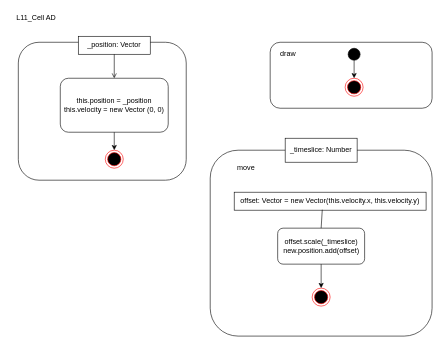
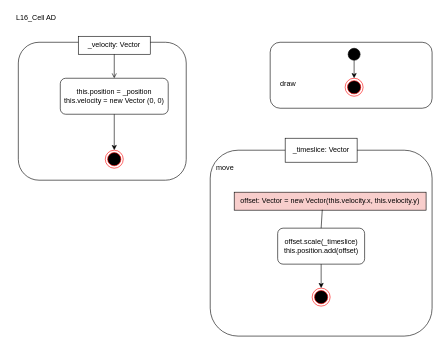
  <mxCell id="0" />
  <mxCell id="1" parent="0" />
  <mxCell id="2" value="" style="rounded=1;whiteSpace=wrap;html=1;" parent="1" vertex="1"><mxGeometry x="30" y="70" width="280" height="230" as="geometry" /></mxCell>
- <mxCell id="3" value="_position: Vector" style="rounded=0;whiteSpace=wrap;html=1;" parent="1" vertex="1"><mxGeometry x="130" y="60" width="120" height="30" as="geometry" /></mxCell>
- <mxCell id="4" value="this.position = _position&lt;br&gt;this.velocity = new Vector (0, 0)" style="rounded=1;whiteSpace=wrap;html=1;" parent="1" vertex="1"><mxGeometry x="100" y="130" width="180" height="90" as="geometry" /></mxCell>
+ <mxCell id="3" value="_velocity: Vector" style="rounded=0;whiteSpace=wrap;html=1;" parent="1" vertex="1"><mxGeometry x="130" y="60" width="120" height="30" as="geometry" /></mxCell>
+ <mxCell id="4" value="this.position = _position&lt;br&gt;this.velocity = new Vector (0, 0)" style="rounded=1;whiteSpace=wrap;html=1;" parent="1" vertex="1"><mxGeometry x="100" y="130" width="180" height="60" as="geometry" /></mxCell>
  <mxCell id="5" value="" style="ellipse;html=1;shape=endState;fillColor=#000000;strokeColor=#ff0000;" parent="1" vertex="1"><mxGeometry x="175" y="250" width="30" height="30" as="geometry" /></mxCell>
  <mxCell id="6" value="" style="endArrow=classic;html=1;exitX=0.5;exitY=1;exitDx=0;exitDy=0;entryX=0.5;entryY=0;entryDx=0;entryDy=0;" parent="1" source="4" target="5" edge="1"><mxGeometry width="50" height="50" relative="1" as="geometry"><mxPoint x="340" y="320" as="sourcePoint" /><mxPoint x="390" y="270" as="targetPoint" /></mxGeometry></mxCell>
  <mxCell id="7" value="" style="endArrow=open;html=1;exitX=0.5;exitY=1;exitDx=0;exitDy=0;entryX=0.5;entryY=0;entryDx=0;entryDy=0;" parent="1" source="3" target="4" edge="1"><mxGeometry width="50" height="50" relative="1" as="geometry"><mxPoint x="380" y="260" as="sourcePoint" /><mxPoint x="430" y="210" as="targetPoint" /></mxGeometry></mxCell>
- <mxCell id="8" value="L11_Cell AD" style="text;html=1;strokeColor=none;fillColor=none;align=center;verticalAlign=middle;whiteSpace=wrap;rounded=0;" parent="1" vertex="1"><mxGeometry x="20" y="20" width="80" height="20" as="geometry" /></mxCell>
+ <mxCell id="8" value="L16_Cell AD" style="text;html=1;strokeColor=none;fillColor=none;align=center;verticalAlign=middle;whiteSpace=wrap;rounded=0;" parent="1" vertex="1"><mxGeometry x="20" y="20" width="80" height="20" as="geometry" /></mxCell>
  <mxCell id="9" value="" style="rounded=1;whiteSpace=wrap;html=1;" parent="1" vertex="1"><mxGeometry x="450" y="70" width="270" height="110" as="geometry" /></mxCell>
  <mxCell id="10" value="" style="ellipse;html=1;shape=endState;fillColor=#000000;strokeColor=#ff0000;" parent="1" vertex="1"><mxGeometry x="575" y="130" width="30" height="30" as="geometry" /></mxCell>
  <mxCell id="11" value="" style="endArrow=classic;html=1;exitX=0.5;exitY=1;exitDx=0;exitDy=0;entryX=0.5;entryY=0;entryDx=0;entryDy=0;" parent="1" source="21" target="10" edge="1"><mxGeometry width="50" height="50" relative="1" as="geometry"><mxPoint x="590" y="90" as="sourcePoint" /><mxPoint x="390" y="270" as="targetPoint" /></mxGeometry></mxCell>
  <mxCell id="12" value="" style="rounded=1;whiteSpace=wrap;html=1;" parent="1" vertex="1"><mxGeometry x="350" y="250" width="370" height="310" as="geometry" /></mxCell>
- <mxCell id="13" value="draw" style="text;html=1;strokeColor=none;fillColor=none;align=center;verticalAlign=middle;whiteSpace=wrap;rounded=0;" parent="1" vertex="1"><mxGeometry x="460" y="80" width="40" height="20" as="geometry" /></mxCell>
- <mxCell id="14" value="_timeslice: Number" style="rounded=0;whiteSpace=wrap;html=1;" parent="1" vertex="1"><mxGeometry x="475" y="230" width="120" height="40" as="geometry" /></mxCell>
- <mxCell id="15" value="offset.scale(_timeslice)&lt;br&gt;new.position.add(offset)" style="rounded=1;whiteSpace=wrap;html=1;" parent="1" vertex="1"><mxGeometry x="462.5" y="380" width="145" height="60" as="geometry" /></mxCell>
- <mxCell id="16" value="offset: Vector = new Vector(this.velocity.x, this.velocity.y)" style="rounded=0;whiteSpace=wrap;html=1;" parent="1" vertex="1"><mxGeometry x="390" y="320" width="320" height="30" as="geometry" /></mxCell>
+ <mxCell id="13" value="draw" style="text;html=1;strokeColor=none;fillColor=none;align=center;verticalAlign=middle;whiteSpace=wrap;rounded=0;" parent="1" vertex="1"><mxGeometry x="460" y="130" width="40" height="20" as="geometry" /></mxCell>
+ <mxCell id="14" value="_timeslice: Vector" style="rounded=0;whiteSpace=wrap;html=1;" parent="1" vertex="1"><mxGeometry x="475" y="230" width="120" height="40" as="geometry" /></mxCell>
+ <mxCell id="15" value="offset.scale(_timeslice)&lt;br&gt;this.position.add(offset)" style="rounded=1;whiteSpace=wrap;html=1;" parent="1" vertex="1"><mxGeometry x="462.5" y="380" width="145" height="60" as="geometry" /></mxCell>
+ <mxCell id="16" value="offset: Vector = new Vector(this.velocity.x, this.velocity.y)" style="rounded=0;whiteSpace=wrap;html=1;fillColor=#f8cecc;" parent="1" vertex="1"><mxGeometry x="390" y="320" width="320" height="30" as="geometry" /></mxCell>
  <mxCell id="17" value="" style="ellipse;html=1;shape=endState;fillColor=#000000;strokeColor=#ff0000;" parent="1" vertex="1"><mxGeometry x="520" y="480" width="30" height="30" as="geometry" /></mxCell>
  <mxCell id="18" value="" style="endArrow=none;html=1;exitX=0.459;exitY=0.973;exitDx=0;exitDy=0;exitPerimeter=0;entryX=0.5;entryY=0;entryDx=0;entryDy=0;" parent="1" source="16" target="15" edge="1"><mxGeometry width="50" height="50" relative="1" as="geometry"><mxPoint x="170" y="450" as="sourcePoint" /><mxPoint x="220" y="400" as="targetPoint" /></mxGeometry></mxCell>
  <mxCell id="19" value="" style="endArrow=classic;html=1;exitX=0.5;exitY=1;exitDx=0;exitDy=0;entryX=0.5;entryY=0;entryDx=0;entryDy=0;" parent="1" source="15" target="17" edge="1"><mxGeometry width="50" height="50" relative="1" as="geometry"><mxPoint x="110" y="480" as="sourcePoint" /><mxPoint x="160" y="430" as="targetPoint" /></mxGeometry></mxCell>
- <mxCell id="20" value="move" style="text;html=1;strokeColor=none;fillColor=none;align=center;verticalAlign=middle;whiteSpace=wrap;rounded=0;" parent="1" vertex="1"><mxGeometry x="390" y="270" width="40" height="20" as="geometry" /></mxCell>
+ <mxCell id="20" value="move" style="text;html=1;strokeColor=none;fillColor=none;align=center;verticalAlign=middle;whiteSpace=wrap;rounded=0;" parent="1" vertex="1"><mxGeometry x="355" y="270" width="40" height="20" as="geometry" /></mxCell>
  <mxCell id="21" value="" style="ellipse;whiteSpace=wrap;html=1;aspect=fixed;fillColor=#000000;" parent="1" vertex="1"><mxGeometry x="580" y="80" width="20" height="20" as="geometry" /></mxCell>
  <mxCell id="22" value="" style="endArrow=classic;html=1;exitX=0.5;exitY=1;exitDx=0;exitDy=0;entryX=0.5;entryY=0;entryDx=0;entryDy=0;" parent="1" target="21" edge="1"><mxGeometry width="50" height="50" relative="1" as="geometry"><mxPoint x="590" y="90" as="sourcePoint" /><mxPoint x="590" y="130" as="targetPoint" /></mxGeometry></mxCell>
